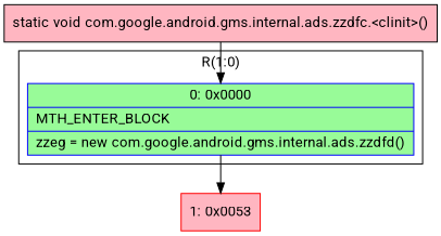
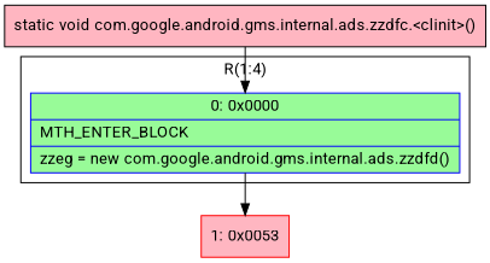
  digraph {
    fontname=Roboto
    node [shape=record style=filled fillcolor=lightpink fontname=Roboto]
    edge [fontname=Roboto]
    n1 [color=blue label="{0\:\ 0x0000|MTH_ENTER_BLOCK\l|zzeg = new com.google.android.gms.internal.ads.zzdfd()\l}" fillcolor=palegreen]
    n2 [color=red label="{1\:\ 0x0053}"]
    n3 [label="{static void com.google.android.gms.internal.ads.zzdfc.\<clinit\>() }"]
    subgraph cluster_1 {
-     label="R(1:0)"
+     label="R(1:4)"
      n1
    }
    n1 -> n2
    n3 -> n1
  }
